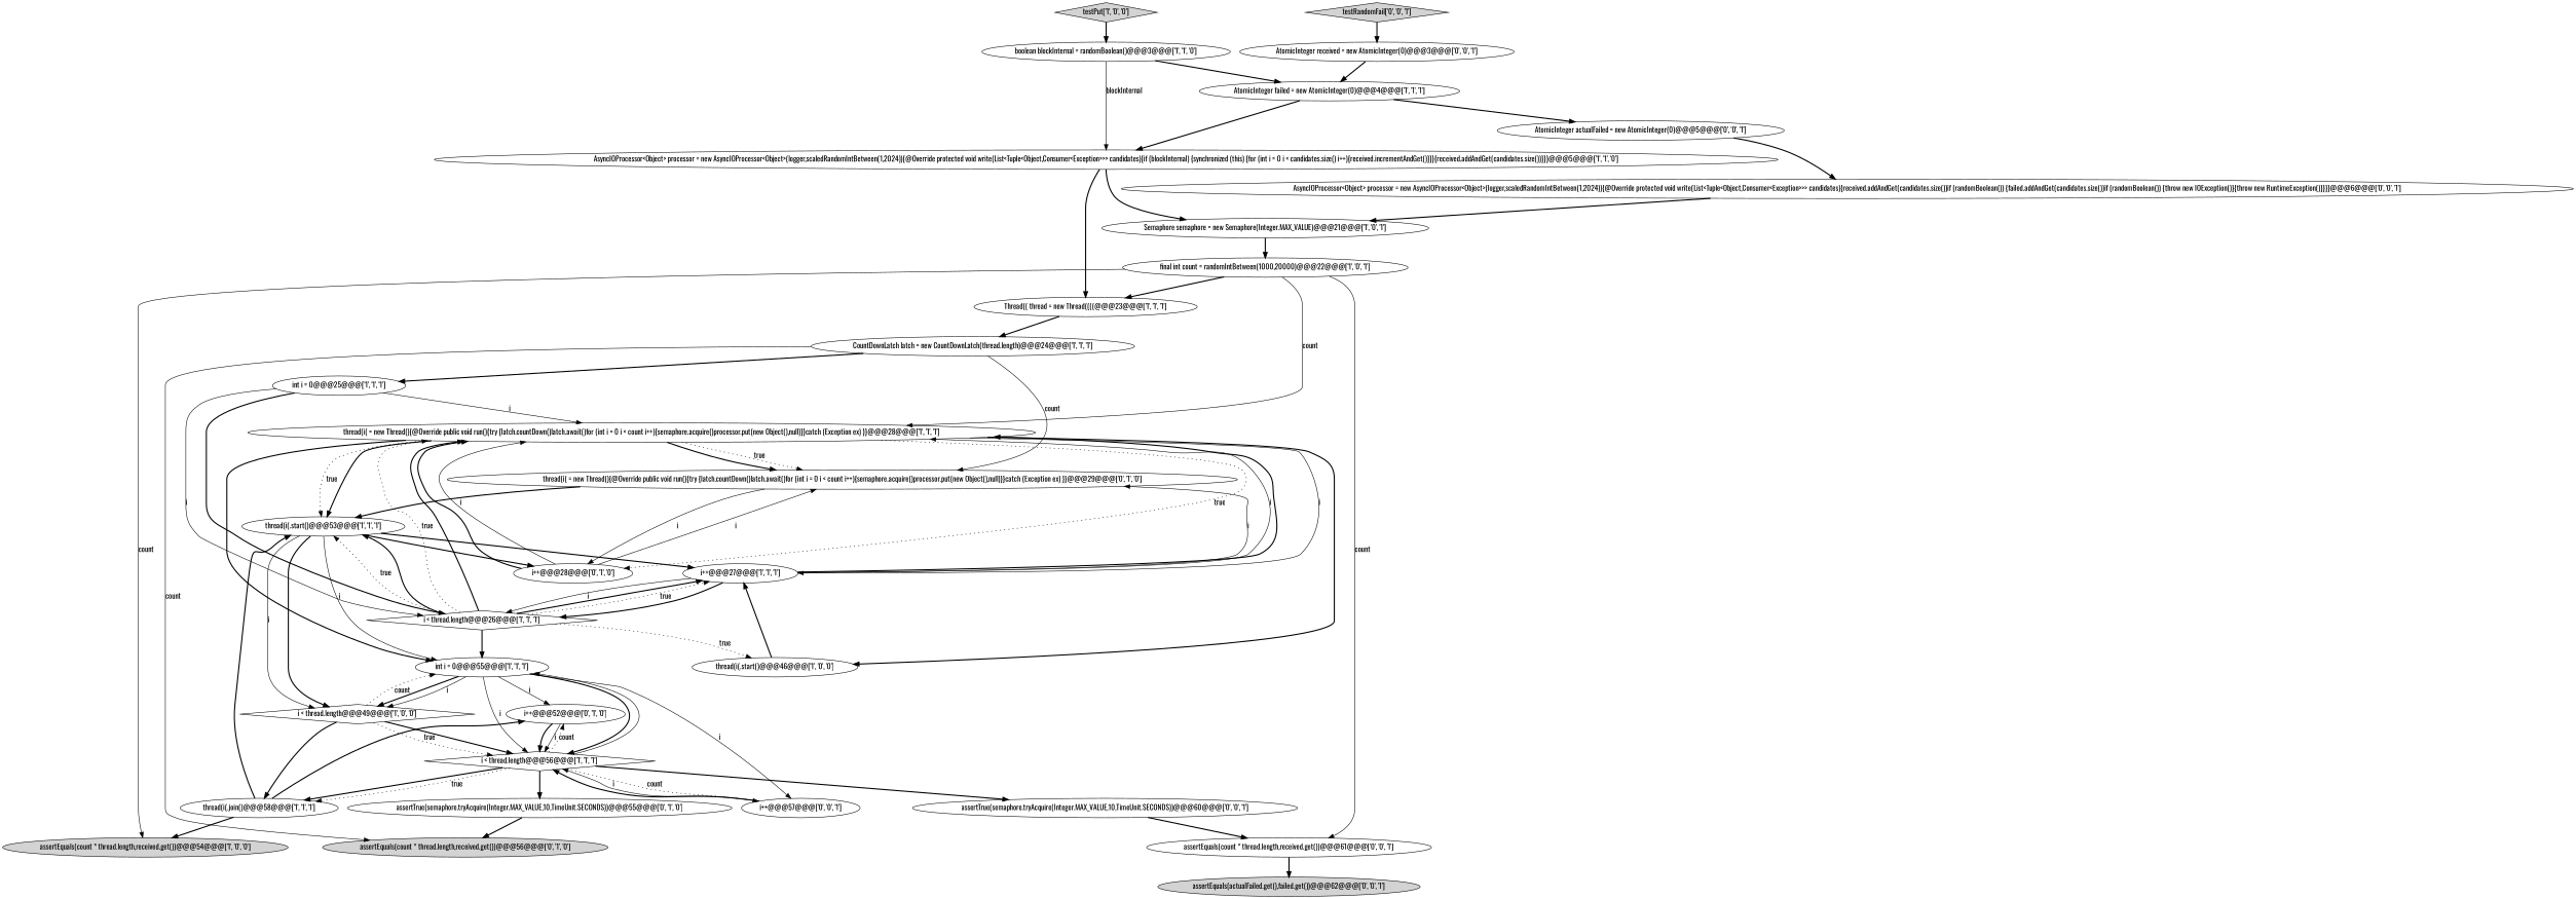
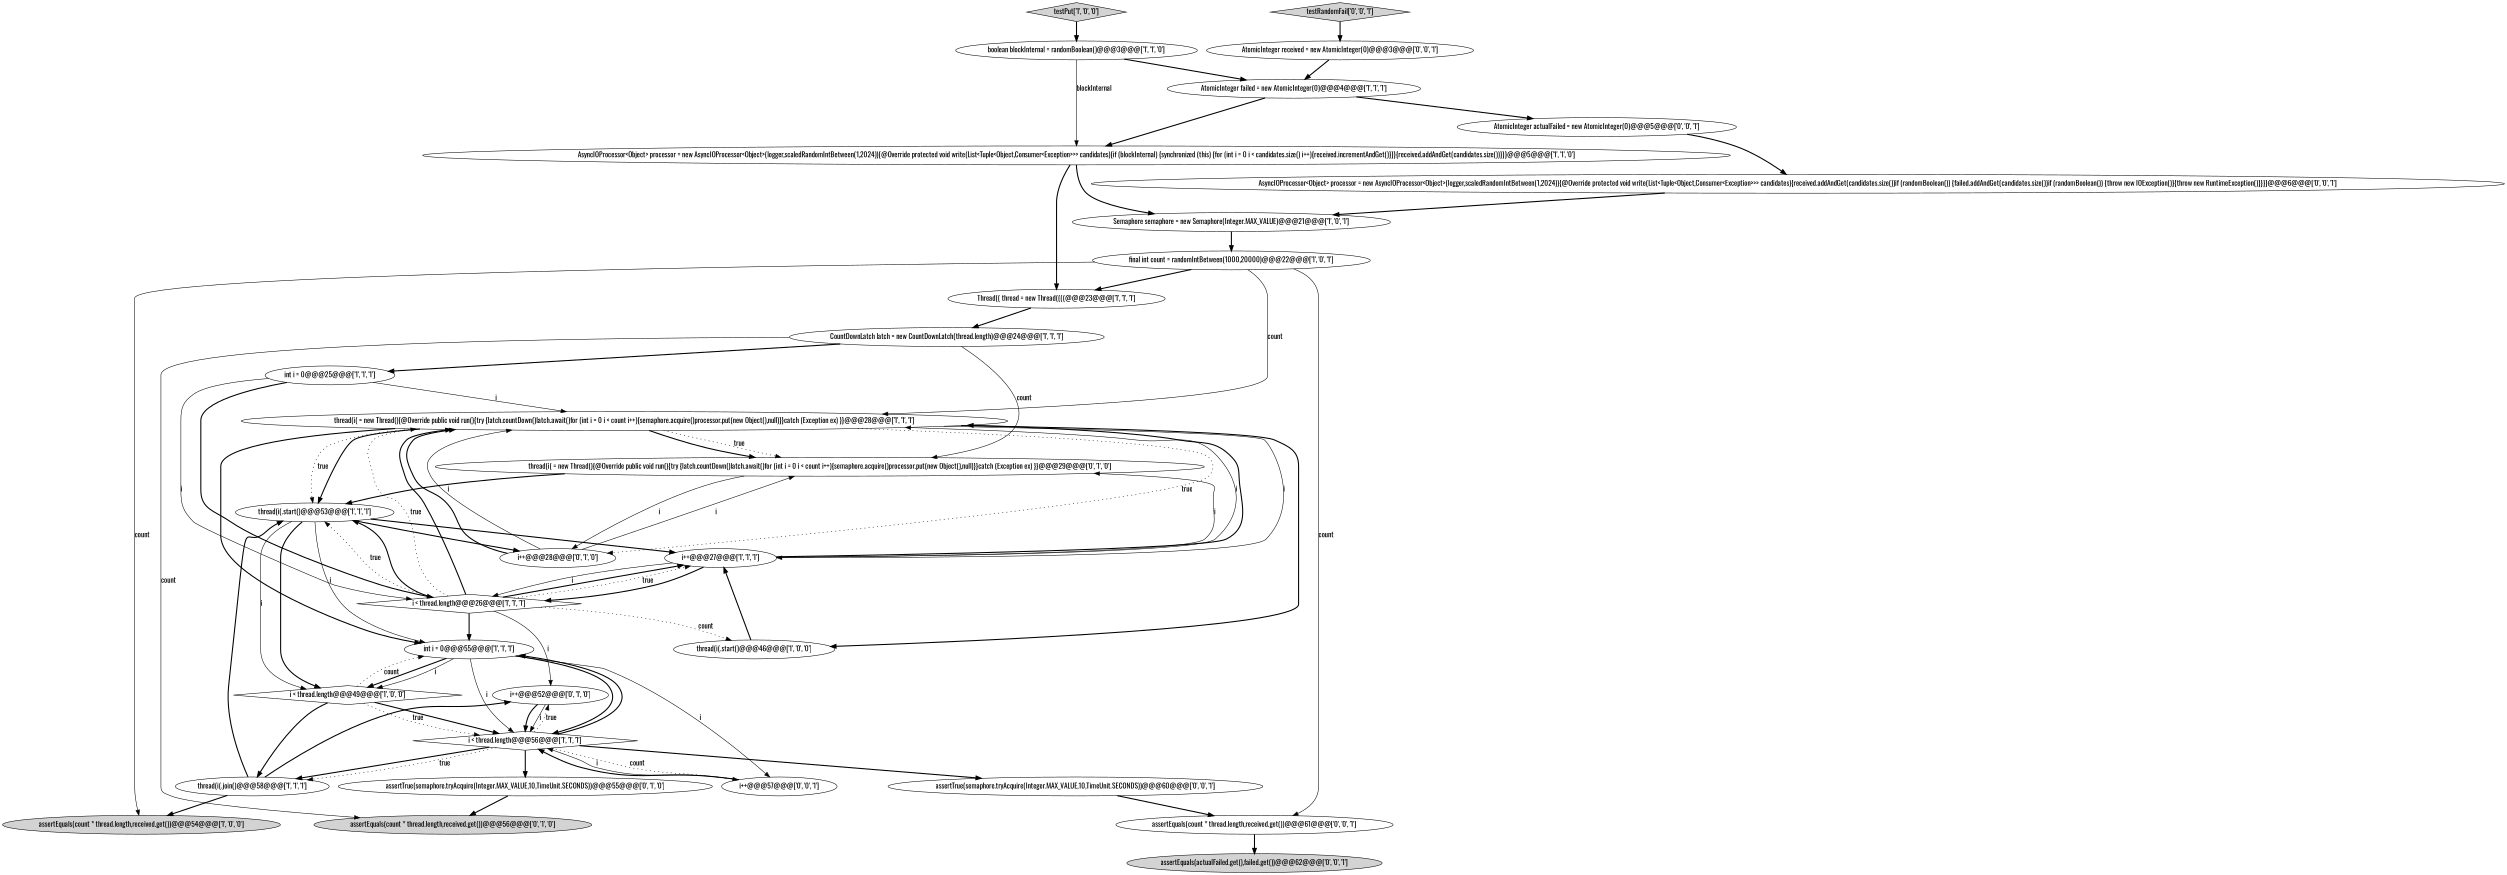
  digraph {
    fontname=Oswald
    node [fillcolor=white fontname=Oswald shape=ellipse style=filled]
    edge [fontname=Oswald style=bold]
    n1 [label="int i = 0@@@25@@@['1', '1', '1']"]
    n2 [label="thread(i( = new Thread(){@Override public void run(){try {latch.countDown()latch.await()for (int i = 0 i < count i++){semaphore.acquire()processor.put(new Object(),null)}}catch (Exception ex) }}@@@28@@@['1', '1', '1']"]
    n3 [label="i < thread.length@@@26@@@['1', '1', '1']" shape=diamond]
    n4 [label="thread(i( = new Thread(){@Override public void run(){try {latch.countDown()latch.await()for (int i = 0 i < count i++){semaphore.acquire()processor.put(new Object(),null)}}catch (Exception ex) }}@@@29@@@['0', '1', '0']"]
    n5 [label="int i = 0@@@55@@@['1', '1', '1']"]
    n6 [label="i++@@@27@@@['1', '1', '1']"]
    n7 [label="thread(i(.start()@@@46@@@['1', '0', '0']"]
    n8 [label="i++@@@28@@@['0', '1', '0']"]
    n9 [label="thread(i(.start()@@@53@@@['1', '1', '1']"]
    n10 [label="AtomicInteger failed = new AtomicInteger(0)@@@4@@@['1', '1', '1']"]
    n11 [label="AtomicInteger actualFailed = new AtomicInteger(0)@@@5@@@['0', '0', '1']"]
    n12 [label="AsyncIOProcessor<Object> processor = new AsyncIOProcessor<Object>(logger,scaledRandomIntBetween(1,2024)){@Override protected void write(List<Tuple<Object,Consumer<Exception>>> candidates){if (blockInternal) {synchronized (this) {for (int i = 0 i < candidates.size() i++){received.incrementAndGet()}}}{received.addAndGet(candidates.size())}}}@@@5@@@['1', '1', '0']"]
    n13 [label="AsyncIOProcessor<Object> processor = new AsyncIOProcessor<Object>(logger,scaledRandomIntBetween(1,2024)){@Override protected void write(List<Tuple<Object,Consumer<Exception>>> candidates){received.addAndGet(candidates.size())if (randomBoolean()) {failed.addAndGet(candidates.size())if (randomBoolean()) {throw new IOException()}{throw new RuntimeException()}}}}@@@6@@@['0', '0', '1']"]
    n14 [label="Thread(( thread = new Thread((((@@@23@@@['1', '1', '1']"]
    n15 [label="Semaphore semaphore = new Semaphore(Integer.MAX_VALUE)@@@21@@@['1', '0', '1']"]
    n16 [label="i++@@@52@@@['0', '1', '0']"]
    n17 [label="i < thread.length@@@56@@@['1', '1', '1']" shape=diamond]
    n18 [label="i++@@@57@@@['0', '0', '1']"]
    n19 [label="assertTrue(semaphore.tryAcquire(Integer.MAX_VALUE,10,TimeUnit.SECONDS))@@@55@@@['0', '1', '0']"]
    n20 [label="assertTrue(semaphore.tryAcquire(Integer.MAX_VALUE,10,TimeUnit.SECONDS))@@@60@@@['0', '0', '1']"]
    n21 [label="thread(i(.join()@@@58@@@['1', '1', '1']"]
    n22 [label="boolean blockInternal = randomBoolean()@@@3@@@['1', '1', '0']"]
    n23 [label="i < thread.length@@@49@@@['1', '0', '0']" shape=diamond]
    n24 [label="final int count = randomIntBetween(1000,20000)@@@22@@@['1', '0', '1']"]
    n25 [fillcolor=lightgray label="assertEquals(count * thread.length,received.get())@@@54@@@['1', '0', '0']"]
    n26 [label="assertEquals(count * thread.length,received.get())@@@61@@@['0', '0', '1']"]
    n27 [label="CountDownLatch latch = new CountDownLatch(thread.length)@@@24@@@['1', '1', '1']"]
    n28 [fillcolor=lightgray label="assertEquals(actualFailed.get(),failed.get())@@@62@@@['0', '0', '1']"]
    n29 [label="AtomicInteger received = new AtomicInteger(0)@@@3@@@['0', '0', '1']"]
    n30 [fillcolor=lightgray label="assertEquals(count * thread.length,received.get())@@@56@@@['0', '1', '0']"]
    n31 [fillcolor=lightgray label="testRandomFail['0', '0', '1']" shape=diamond]
    n32 [fillcolor=lightgray label="testPut['1', '0', '0']" shape=diamond]
    n1 -> n2 [label=i style=solid]
    n1 -> n3 [label=i style=solid]
    n1 -> n3
    n2 -> n4
    n2 -> n4 [label=true style=dotted]
    n2 -> n5
    n2 -> n6 [label=i style=solid]
    n2 -> n7
    n2 -> n8 [label=true style=dotted]
    n2 -> n9
    n2 -> n9 [label=true style=dotted]
    n3 -> n2 [label=true style=dotted]
    n3 -> n2
    n3 -> n5
    n3 -> n6
    n3 -> n6 [label=true style=dotted]
-   n3 -> n7 [label=true style=dotted]
+   n3 -> n7 [label=count style=dotted]
    n3 -> n9
    n3 -> n9 [label=true style=dotted]
    n4 -> n8 [label=i style=solid]
    n4 -> n9
-   n5 -> n16 [label=i style=solid]
+   n3 -> n16 [label=i style=solid]
    n5 -> n17 [label=i style=solid]
    n5 -> n17
    n5 -> n18 [label=i style=solid]
    n5 -> n23
    n5 -> n23 [label=i style=solid]
    n6 -> n2 [label=i style=solid]
    n6 -> n2
    n6 -> n3 [label=i style=solid]
    n6 -> n3
    n6 -> n4 [label=i style=solid]
    n7 -> n6
    n8 -> n2
    n8 -> n2 [label=i style=solid]
    n8 -> n4 [label=i style=solid]
    n9 -> n5 [label=i style=solid]
    n9 -> n6
    n9 -> n8
    n9 -> n23
    n9 -> n23 [label=i style=solid]
    n10 -> n11
    n10 -> n12
    n11 -> n13
    n12 -> n14
    n12 -> n15
    n13 -> n15
    n14 -> n27
    n15 -> n24
    n16 -> n17
    n16 -> n17 [label=i style=solid]
-   n17 -> n5 [style=solid]
-   n17 -> n16 [label=count style=dotted]
+   n17 -> n5
+   n17 -> n16 [label=true style=dotted]
    n17 -> n18 [label=count style=dotted]
    n17 -> n19
    n17 -> n20
    n17 -> n21
    n17 -> n21 [label=true style=dotted]
    n18 -> n17
    n18 -> n17 [label=i style=solid]
    n19 -> n30
    n20 -> n26
    n21 -> n9
    n21 -> n16
    n21 -> n25
    n22 -> n10
    n22 -> n12 [label=blockInternal style=solid]
    n23 -> n5 [label=count style=dotted]
    n23 -> n17
    n23 -> n17 [label=true style=dotted]
    n23 -> n21
    n24 -> n2 [label=count style=solid]
    n24 -> n14
    n24 -> n25 [label=count style=solid]
    n24 -> n26 [label=count style=solid]
    n26 -> n28
    n27 -> n1
    n27 -> n4 [label=count style=solid]
    n27 -> n30 [label=count style=solid]
    n29 -> n10
    n31 -> n29
    n32 -> n22
  }
